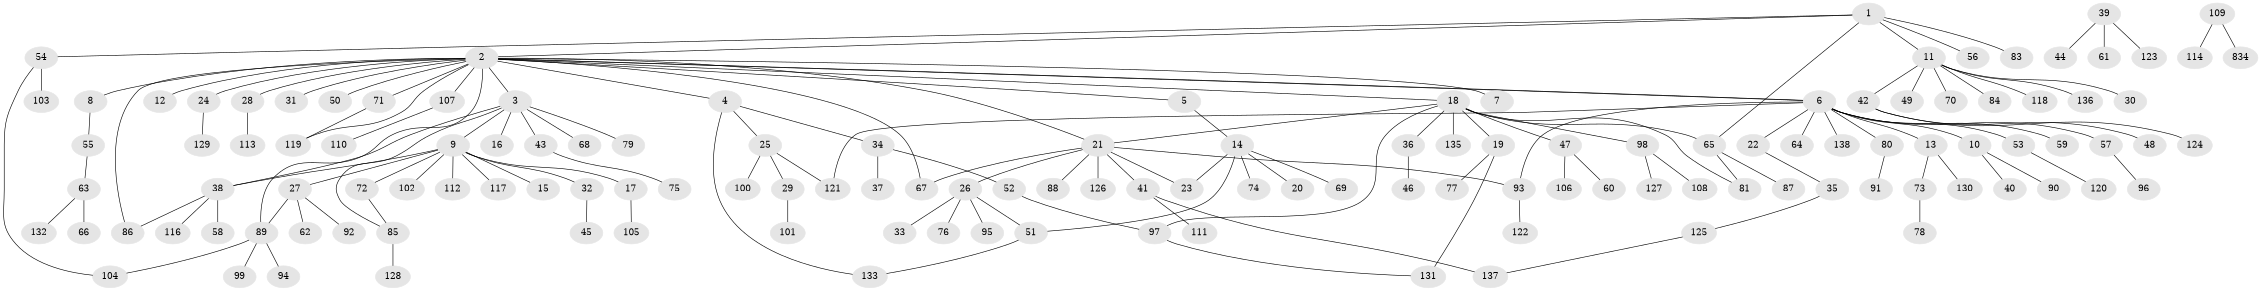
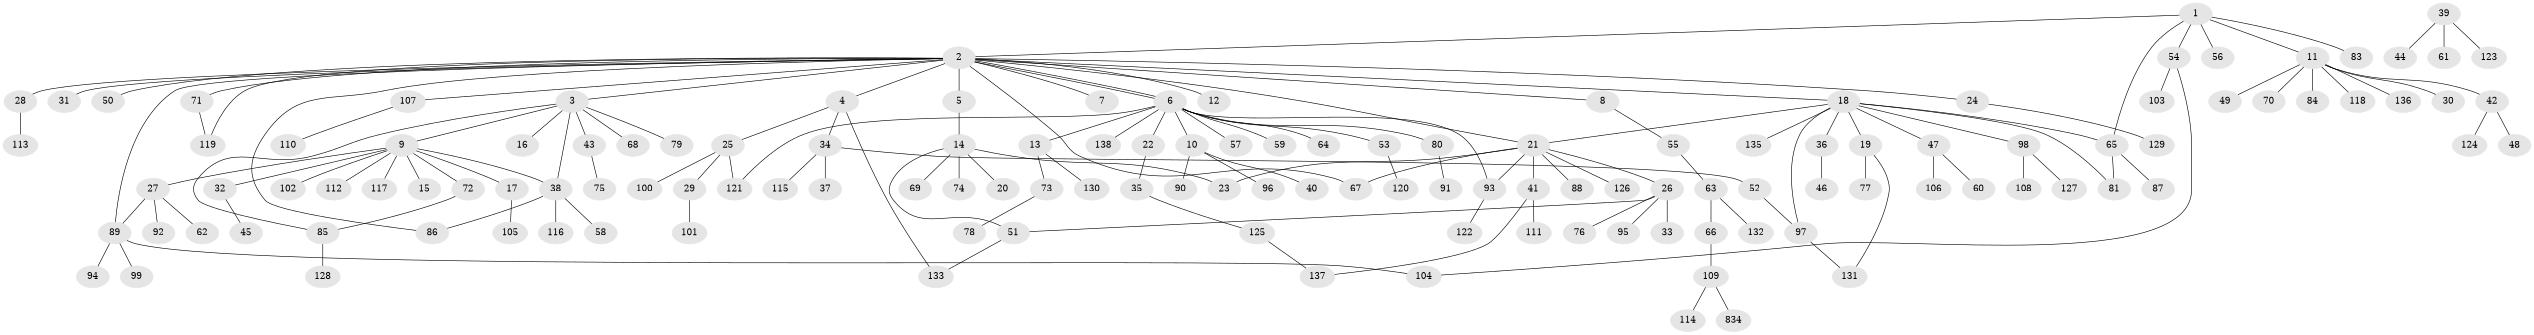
  graph {
    node [color=gray90 style=filled]
    1
    2
    11
    54
    56
    65
    83
    3
    4
    5
    6
    7
    8
    12
    18
    21
    24
    28
    31
    50
    67
    71
    86
    89
    107
    119
    30
    42
    49
    70
    84
    118
    136
    103
    104
    81
    87
    9
    16
    38
    43
    68
    79
    85
    25
    34
    133
    14
    10
    13
    22
    53
    57
    59
    64
    80
    93
    121
    138
    55
    19
    36
    47
    97
    98
    135
    23
    26
    41
    88
    126
    129
    113
    94
    99
    110
    15
    17
    27
    32
    72
    102
    112
    117
    58
    116
    75
    128
    29
    100
    37
    52
+   115
    20
    51
    69
    74
    40
    90
    96
    73
    130
    35
    120
    91
    122
    63
    105
    62
    92
    45
    48
    124
    39
    44
    61
    123
    78
    77
    131
    46
    60
    106
    108
    127
    33
    76
    95
    111
    137
    66
    132
    125
    101
    109
    114
    n137 [label=834]
    1 -- 2
    1 -- 11
    1 -- 54
    1 -- 56
    1 -- 65
    1 -- 83
    2 -- 3
    2 -- 4
    2 -- 5
    2 -- 6
    2 -- 6
    2 -- 7
    2 -- 8
    2 -- 12
    2 -- 18
    2 -- 21
    2 -- 24
    2 -- 28
    2 -- 31
    2 -- 50
    2 -- 67
    2 -- 71
    2 -- 86
    2 -- 89
    2 -- 107
    2 -- 119
    11 -- 30
    11 -- 42
    11 -- 49
    11 -- 70
    11 -- 84
    11 -- 118
    11 -- 136
    54 -- 103
    54 -- 104
    65 -- 81
    65 -- 87
    3 -- 9
    3 -- 16
    3 -- 38
    3 -- 43
    3 -- 68
    3 -- 79
    3 -- 85
    4 -- 25
    4 -- 34
    4 -- 133
    5 -- 14
    6 -- 10
    6 -- 13
    6 -- 22
    6 -- 53
    6 -- 57
    6 -- 59
    6 -- 64
    6 -- 80
    6 -- 93
    6 -- 121
    6 -- 138
    8 -- 55
    18 -- 65
    18 -- 21
    18 -- 81
    18 -- 19
    18 -- 36
    18 -- 47
    18 -- 97
    18 -- 98
    18 -- 135
    21 -- 67
    21 -- 93
    21 -- 23
    21 -- 26
    21 -- 41
    21 -- 88
    21 -- 126
    24 -- 129
    28 -- 113
    71 -- 119
    89 -- 104
    89 -- 94
    89 -- 99
    107 -- 110
    42 -- 48
    42 -- 124
    9 -- 38
    9 -- 15
    9 -- 17
    9 -- 27
    9 -- 32
    9 -- 72
    9 -- 102
    9 -- 112
    9 -- 117
    38 -- 86
    38 -- 58
    38 -- 116
    43 -- 75
    85 -- 128
    25 -- 121
    25 -- 29
    25 -- 100
    34 -- 37
    34 -- 52
+   34 -- 115
    14 -- 23
    14 -- 20
    14 -- 51
    14 -- 69
    14 -- 74
    10 -- 40
    10 -- 90
-   57 -- 96
+   10 -- 96
    13 -- 73
    13 -- 130
    22 -- 35
    53 -- 120
    80 -- 91
    93 -- 122
    55 -- 63
    19 -- 77
    19 -- 131
    36 -- 46
    47 -- 60
    47 -- 106
    97 -- 131
    98 -- 108
    98 -- 127
    26 -- 51
    26 -- 33
    26 -- 76
    26 -- 95
    41 -- 111
    41 -- 137
    17 -- 105
    27 -- 89
    27 -- 62
    27 -- 92
    32 -- 45
    72 -- 85
    29 -- 101
    52 -- 97
    51 -- 133
    73 -- 78
    35 -- 125
    63 -- 66
    63 -- 132
    39 -- 44
    39 -- 61
    39 -- 123
+   66 -- 109
    125 -- 137
    109 -- 114
    109 -- n137
  }
